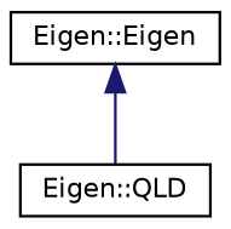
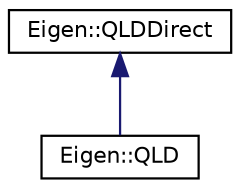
  digraph {
    rankdir=TB
    fontname="DejaVu Sans"
    node [color=black fillcolor=white fontname="DejaVu Sans" fontsize=10 shape=record style=filled]
-   n1 [height=0.2 label="Eigen::Eigen" width=0.4]
+   n1 [height=0.2 label="Eigen::QLDDirect" width=0.4]
    n2 [height=0.2 label="Eigen::QLD" width=0.4]
    n1 -> n2 [color=midnightblue dir=back fontname="DejaVu Sans" fontsize=10 labelfontname=Helvetica labelfontsize=10 style=solid]
  }
